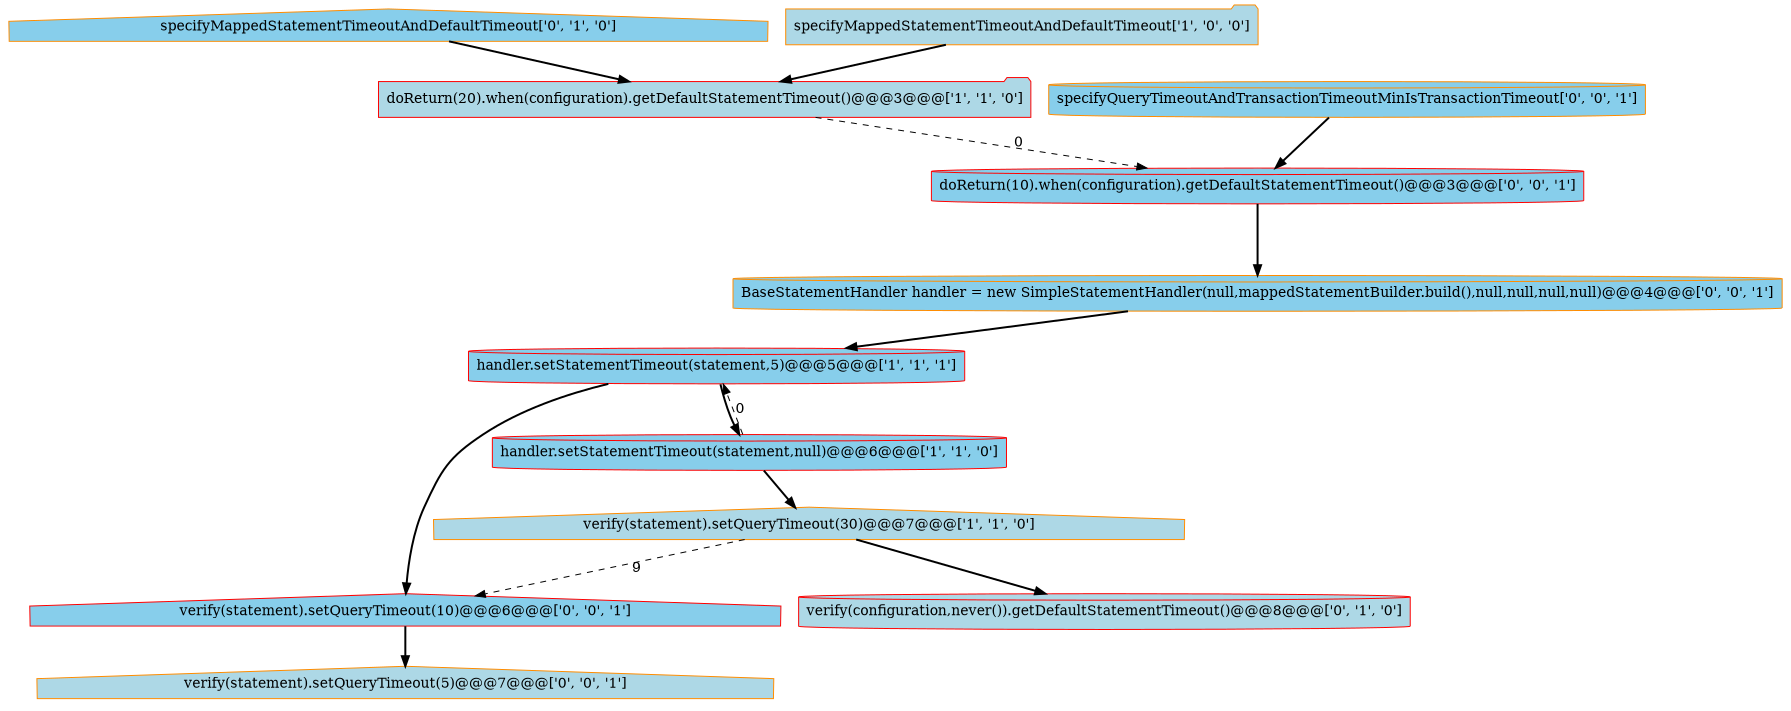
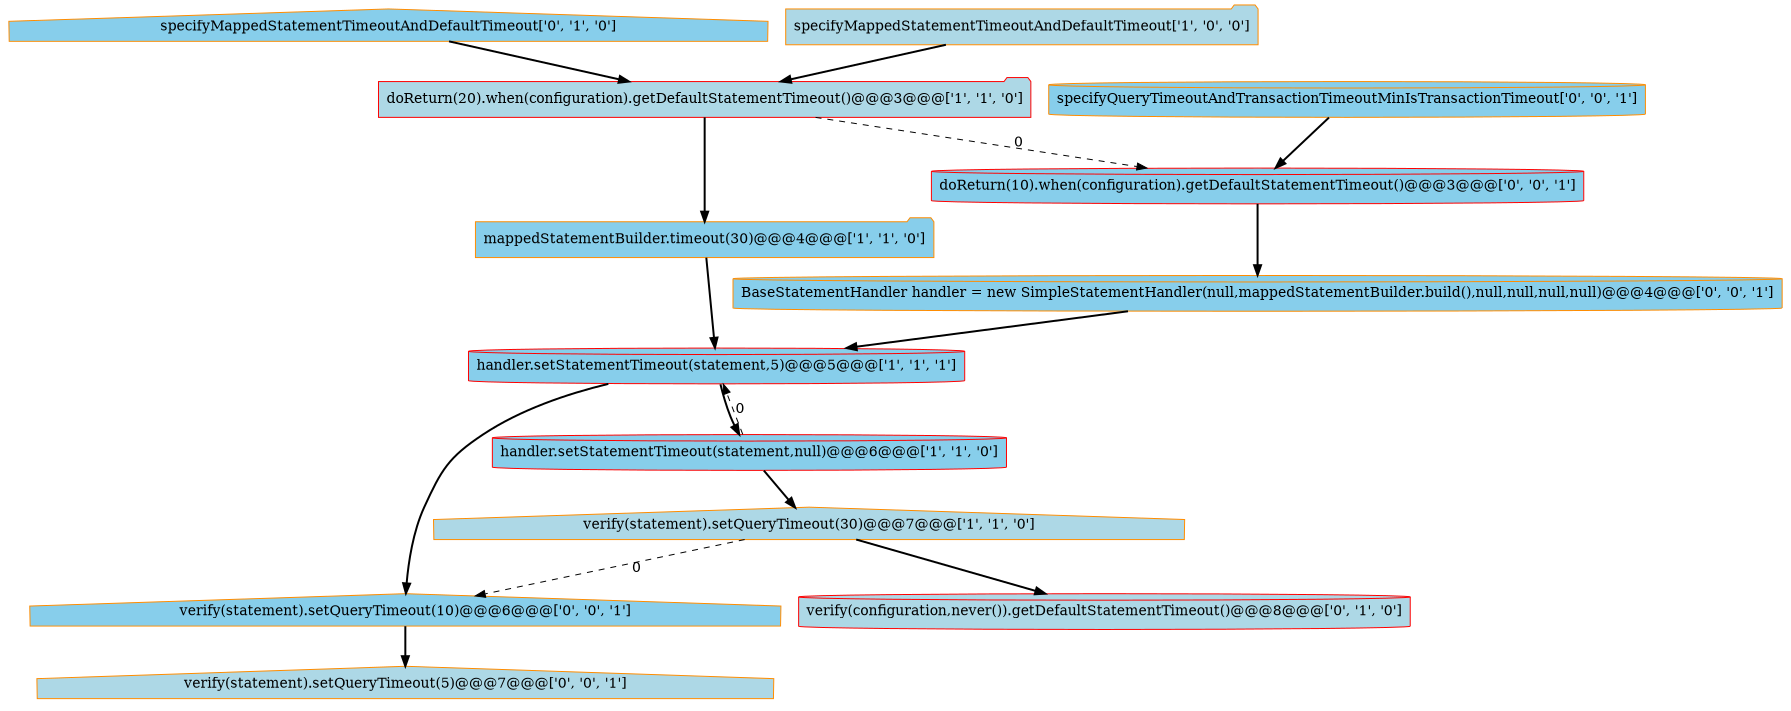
  digraph {
    node [color=darkorange fillcolor=skyblue shape=cylinder style=filled]
    edge [style=bold]
    n1 [label="specifyMappedStatementTimeoutAndDefaultTimeout['0', '1', '0']" shape=house]
    n2 [color=red fillcolor=lightblue label="doReturn(20).when(configuration).getDefaultStatementTimeout()@@@3@@@['1', '1', '0']" shape=folder]
+   n3 [label="mappedStatementBuilder.timeout(30)@@@4@@@['1', '1', '0']" shape=folder]
    n4 [color=red label="doReturn(10).when(configuration).getDefaultStatementTimeout()@@@3@@@['0', '0', '1']"]
    n5 [color=red label="handler.setStatementTimeout(statement,5)@@@5@@@['1', '1', '1']"]
    n6 [label="BaseStatementHandler handler = new SimpleStatementHandler(null,mappedStatementBuilder.build(),null,null,null,null)@@@4@@@['0', '0', '1']"]
-   n7 [color=red label="verify(statement).setQueryTimeout(10)@@@6@@@['0', '0', '1']" shape=house]
+   n7 [label="verify(statement).setQueryTimeout(10)@@@6@@@['0', '0', '1']" shape=house]
    n8 [color=red label="handler.setStatementTimeout(statement,null)@@@6@@@['1', '1', '0']"]
    n9 [fillcolor=lightblue label="verify(statement).setQueryTimeout(5)@@@7@@@['0', '0', '1']" shape=house]
    n10 [color=red fillcolor=lightblue label="verify(configuration,never()).getDefaultStatementTimeout()@@@8@@@['0', '1', '0']"]
    n11 [fillcolor=lightblue label="verify(statement).setQueryTimeout(30)@@@7@@@['1', '1', '0']" shape=house]
    n12 [label="specifyQueryTimeoutAndTransactionTimeoutMinIsTransactionTimeout['0', '0', '1']"]
    n13 [fillcolor=lightblue label="specifyMappedStatementTimeoutAndDefaultTimeout['1', '0', '0']" shape=folder]
    n1 -> n2
+   n2 -> n3
    n2 -> n4 [label=0 style=dashed]
+   n3 -> n5
    n4 -> n6
    n5 -> n7
    n5 -> n8
    n6 -> n5
    n7 -> n9
    n8 -> n5 [label=0 style=dashed]
    n8 -> n11
-   n11 -> n7 [label=9 style=dashed]
+   n11 -> n7 [label=0 style=dashed]
    n11 -> n10
    n12 -> n4
    n13 -> n2
  }
